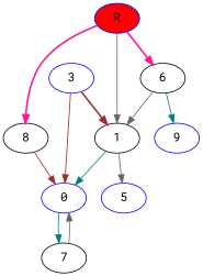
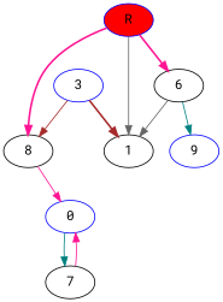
  digraph {
    fontname="Roboto Mono"
    node [color=blue fontname="Roboto Mono"]
    edge [color=gray40 fontname="Roboto Mono" style=solid]
    n1 [label=0]
    1 [color=black]
-   5
    7 [color=black]
    3
    8 [color=black]
    6 [color=black]
    9
    R [fillcolor="#ff0000" style=filled]
    n1 -> 7 [color=teal]
-   1 -> n1 [color=teal]
-   1 -> 5
-   7 -> n1
+   7 -> n1 [color=deeppink]
    3 -> 1 [color=brown style=bold]
-   3 -> n1 [color=brown]
-   8 -> n1 [color=brown]
+   3 -> 8 [color=brown]
+   8 -> n1 [color=deeppink]
    6 -> 1
    6 -> 9 [color=teal]
    R -> 1
    R -> 8 [color=deeppink style=bold]
    R -> 6 [color=deeppink style=bold]
  }
